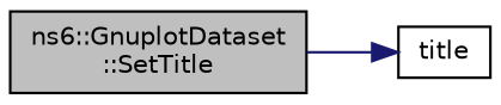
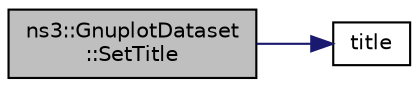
  digraph {
    rankdir=LR
    node [color=black fontname=Helvetica fontsize=10 shape=record style=filled]
-   n1 [fillcolor=grey75 fontcolor=black height=0.2 label="ns6::GnuplotDataset\l::SetTitle" width=0.4]
+   n1 [fillcolor=grey75 fontcolor=black height=0.2 label="ns3::GnuplotDataset\l::SetTitle" width=0.4]
    n2 [fillcolor=white height=0.2 label=title width=0.4]
    n1 -> n2 [color=midnightblue fontname=Helvetica fontsize=10 labelfontname=Helvetica labelfontsize=10 style=solid]
  }
